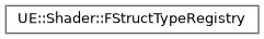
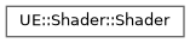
  digraph {
    rankdir=LR
-   n1 [color=grey40 fillcolor=white fontname=Helvetica fontsize=10 height=0.2 label="UE::Shader::FStructTypeRegistry" shape=box style=filled width=0.4]
+   n1 [color=grey40 fillcolor=white fontname=Helvetica fontsize=10 height=0.2 label="UE::Shader::Shader" shape=box style=filled width=0.4]
  }
